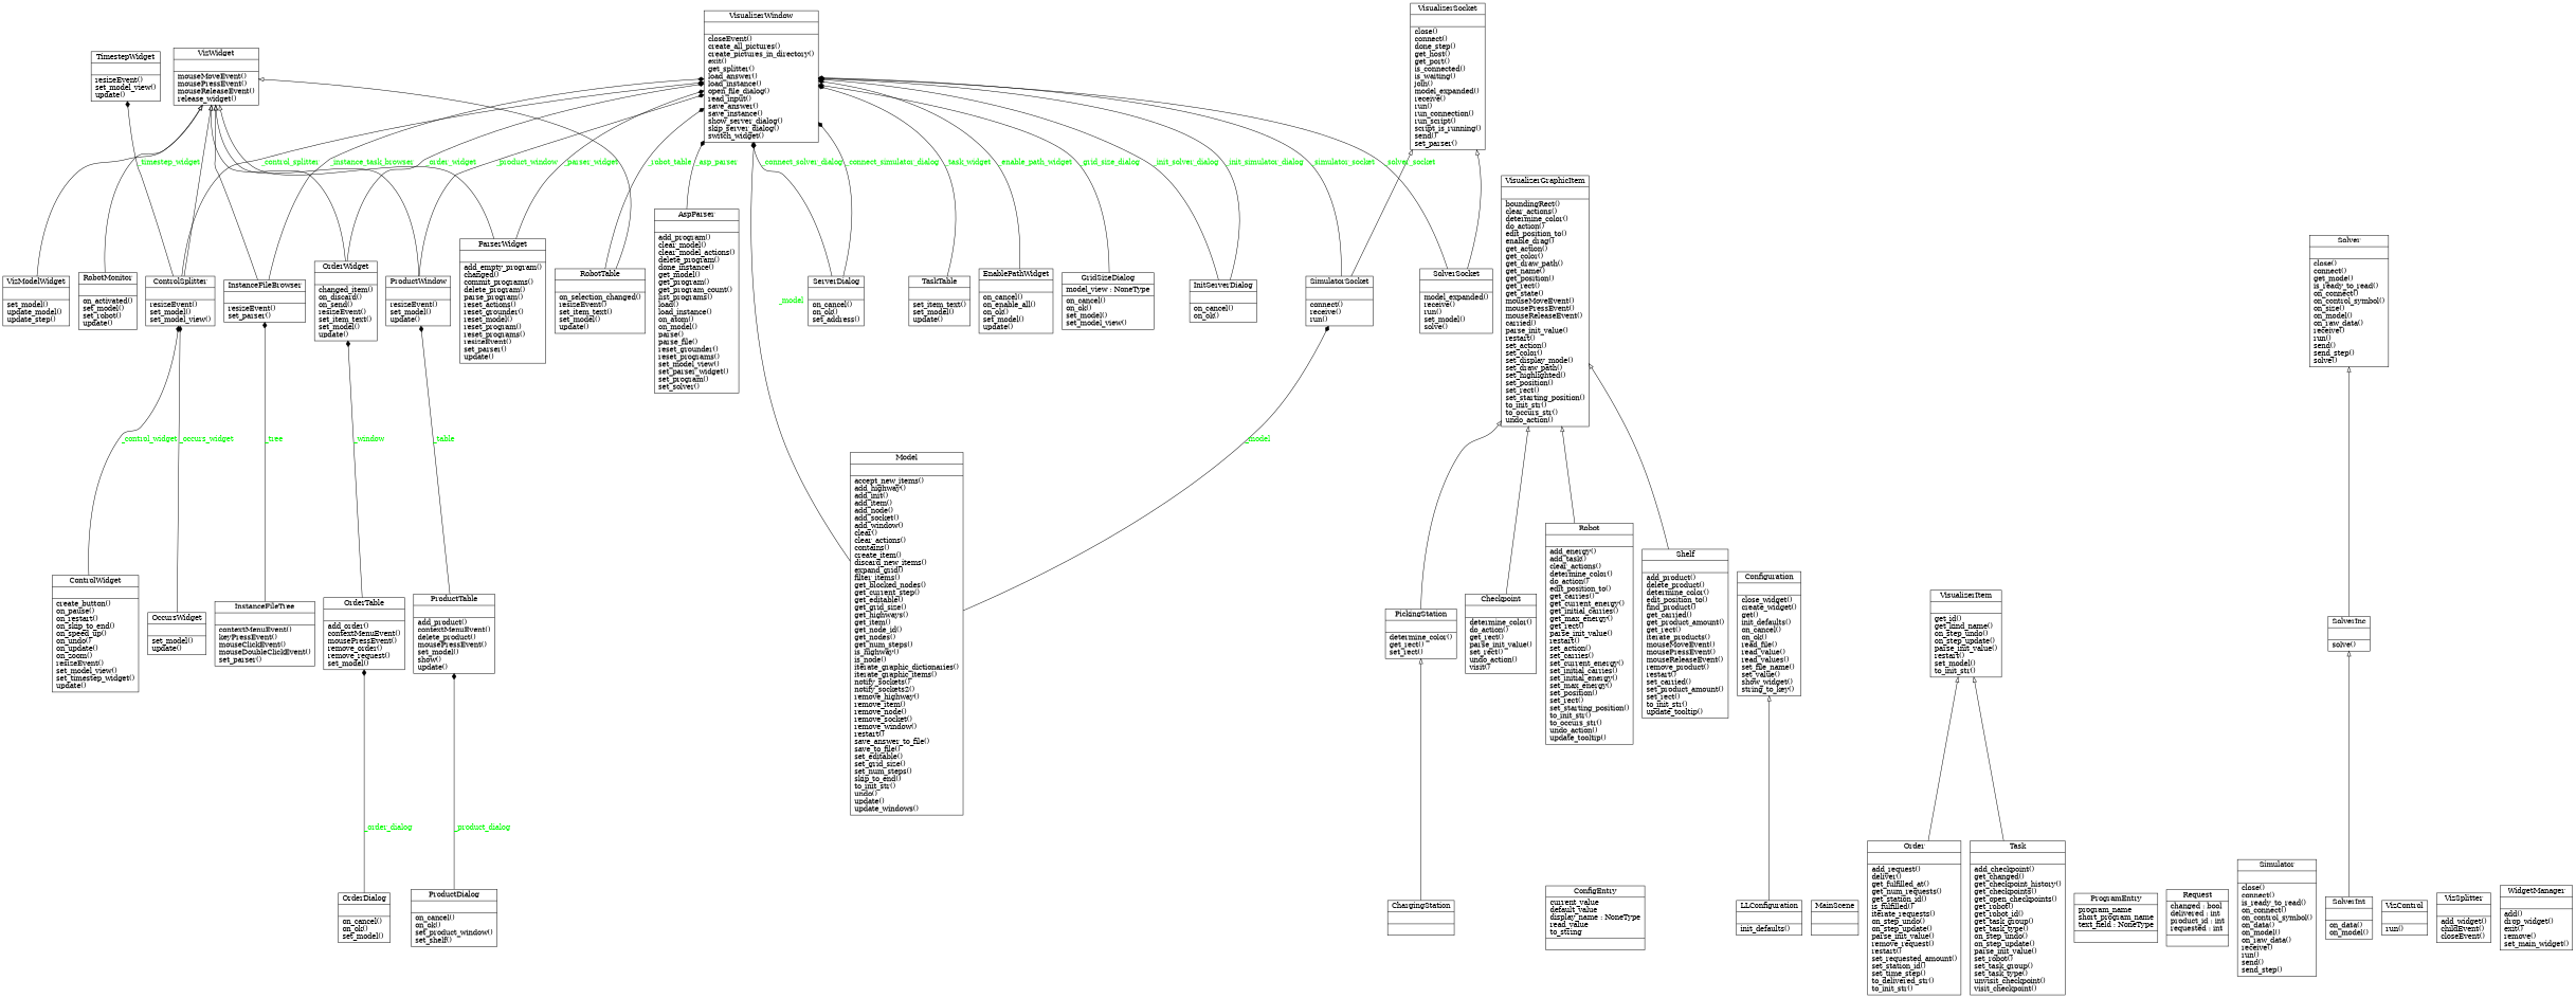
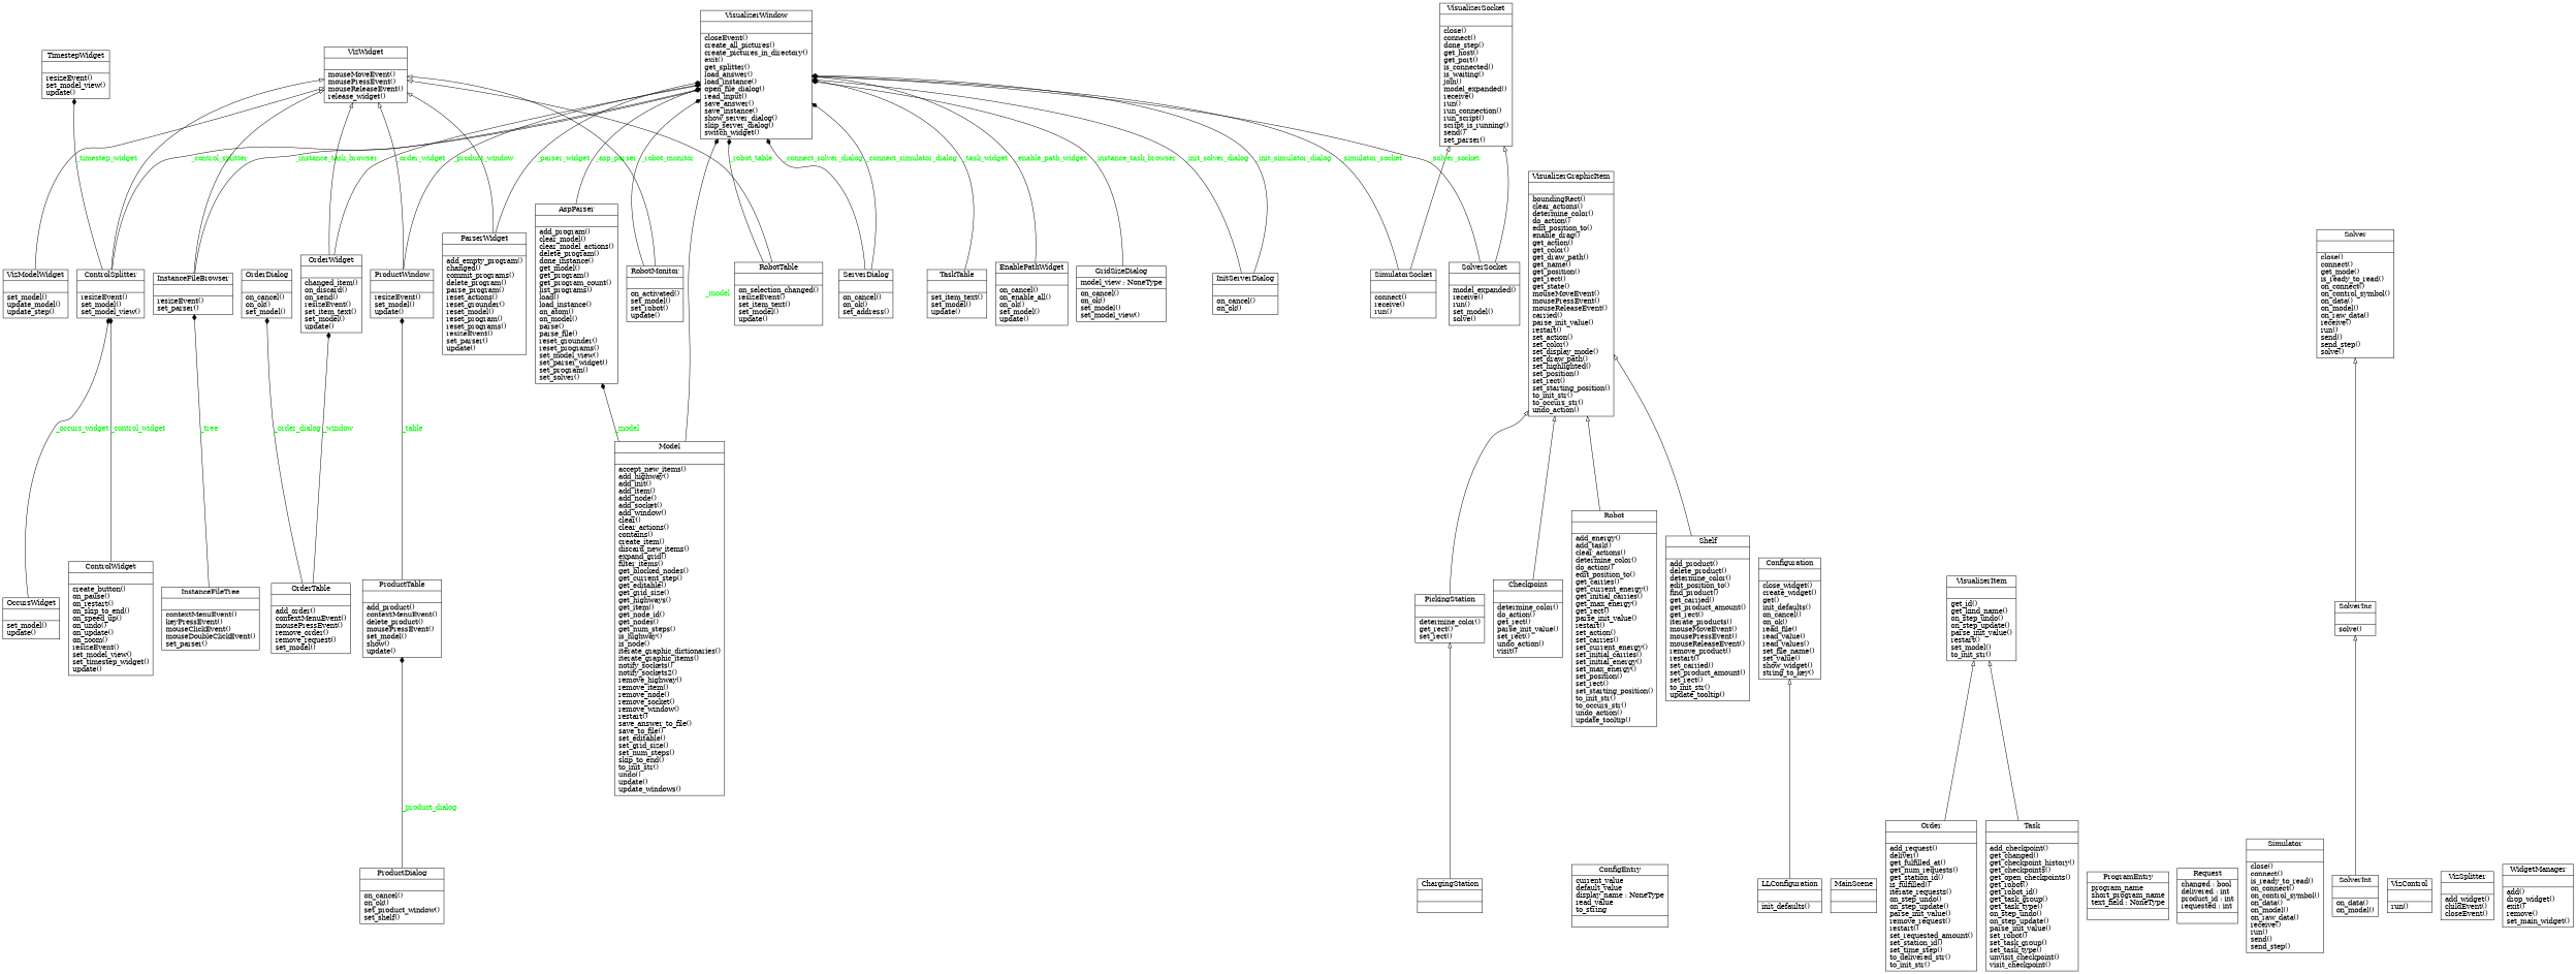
  digraph {
    rankdir=BT
    node [shape=record]
    edge [arrowhead=diamond arrowtail=none fontcolor=green style=solid]
    n1 [label="{AspParser|\l|add_program()\lclear_model()\lclear_model_actions()\ldelete_program()\ldone_instance()\lget_model()\lget_program()\lget_program_count()\llist_programs()\lload()\lload_instance()\lon_atom()\lon_model()\lparse()\lparse_file()\lreset_grounder()\lreset_programs()\lset_model_view()\lset_parser_widget()\lset_program()\lset_solver()\l}"]
    n2 [label="{VisualizerWindow|\l|closeEvent()\lcreate_all_pictures()\lcreate_pictures_in_directory()\lexit()\lget_splitter()\lload_answer()\lload_instance()\lopen_file_dialog()\lread_input()\lsave_answer()\lsave_instance()\lshow_server_dialog()\lskip_server_dialog()\lswitch_widget()\l}"]
    n3 [label="{ChargingStation|\l|}"]
    n4 [label="{PickingStation|\l|determine_color()\lget_rect()\lset_rect()\l}"]
    n5 [label="{VisualizerGraphicItem|\l|boundingRect()\lclear_actions()\ldetermine_color()\ldo_action()\ledit_position_to()\lenable_drag()\lget_action()\lget_color()\lget_draw_path()\lget_name()\lget_position()\lget_rect()\lget_state()\lmouseMoveEvent()\lmousePressEvent()\lmouseReleaseEvent()\lcarried()\lparse_init_value()\lrestart()\lset_action()\lset_color()\lset_display_mode()\lset_draw_path()\lset_highlighted()\lset_position()\lset_rect()\lset_starting_position()\lto_init_str()\lto_occurs_str()\lundo_action()\l}"]
    n6 [label="{Checkpoint|\l|determine_color()\ldo_action()\lget_rect()\lparse_init_value()\lset_rect()\lundo_action()\lvisit()\l}"]
    n7 [label="{ConfigEntry|current_value\ldefault_value\ldisplay_name : NoneType\lread_value\lto_string\l|}"]
    n8 [label="{Configuration|\l|close_widget()\lcreate_widget()\lget()\linit_defaults()\lon_cancel()\lon_ok()\lread_file()\lread_value()\lread_values()\lset_file_name()\lset_value()\lshow_widget()\lstring_to_key()\l}"]
    n9 [label="{ControlSplitter|\l|resizeEvent()\lset_model()\lset_model_view()\l}"]
    n10 [label="{VizWidget|\l|mouseMoveEvent()\lmousePressEvent()\lmouseReleaseEvent()\lrelease_widget()\l}"]
    n11 [label="{TimestepWidget|\l|resizeEvent()\lset_model_view()\lupdate()\l}"]
    n12 [label="{ControlWidget|\l|create_button()\lon_pause()\lon_restart()\lon_skip_to_end()\lon_speed_up()\lon_undo()\lon_update()\lon_zoom()\lresizeEvent()\lset_model_view()\lset_timestep_widget()\lupdate()\l}"]
    n13 [label="{EnablePathWidget|\l|on_cancel()\lon_enable_all()\lon_ok()\lset_model()\lupdate()\l}"]
    n14 [label="{GridSizeDialog|model_view : NoneType\l|on_cancel()\lon_ok()\lset_model()\lset_model_view()\l}"]
    n15 [label="{InitServerDialog|\l|on_cancel()\lon_ok()\l}"]
    n16 [label="{InstanceFileBrowser|\l|resizeEvent()\lset_parser()\l}"]
    n17 [label="{InstanceFileTree|\l|contextMenuEvent()\lkeyPressEvent()\lmouseClickEvent()\lmouseDoubleClickEvent()\lset_parser()\l}"]
    n18 [label="{LLConfiguration|\l|init_defaults()\l}"]
    n19 [label="{MainScene|\l|}"]
    n20 [label="{Model|\l|accept_new_items()\ladd_highway()\ladd_init()\ladd_item()\ladd_node()\ladd_socket()\ladd_window()\lclear()\lclear_actions()\lcontains()\lcreate_item()\ldiscard_new_items()\lexpand_grid()\lfilter_items()\lget_blocked_nodes()\lget_current_step()\lget_editable()\lget_grid_size()\lget_highways()\lget_item()\lget_node_id()\lget_nodes()\lget_num_steps()\lis_highway()\lis_node()\literate_graphic_dictionaries()\literate_graphic_items()\lnotify_sockets()\lnotify_sockets2()\lremove_highway()\lremove_item()\lremove_node()\lremove_socket()\lremove_window()\lrestart()\lsave_answer_to_file()\lsave_to_file()\lset_editable()\lset_grid_size()\lset_num_steps()\lskip_to_end()\lto_init_str()\lundo()\lupdate()\lupdate_windows()\l}"]
    n21 [label="{OccursWidget|\l|set_model()\lupdate()\l}"]
    n22 [label="{Order|\l|add_request()\ldeliver()\lget_fulfilled_at()\lget_num_requests()\lget_station_id()\lis_fulfilled()\literate_requests()\lon_step_undo()\lon_step_update()\lparse_init_value()\lremove_request()\lrestart()\lset_requested_amount()\lset_station_id()\lset_time_step()\lto_delivered_str()\lto_init_str()\l}"]
    n23 [label="{VisualizerItem|\l|get_id()\lget_kind_name()\lon_step_undo()\lon_step_update()\lparse_init_value()\lrestart()\lset_model()\lto_init_str()\l}"]
    n24 [label="{OrderDialog|\l|on_cancel()\lon_ok()\lset_model()\l}"]
    n25 [label="{OrderTable|\l|add_order()\lcontextMenuEvent()\lmousePressEvent()\lremove_order()\lremove_request()\lset_model()\l}"]
    n26 [label="{OrderWidget|\l|changed_item()\lon_discard()\lon_send()\lresizeEvent()\lset_item_text()\lset_model()\lupdate()\l}"]
    n27 [label="{ParserWidget|\l|add_empty_program()\lchanged()\lcommit_programs()\ldelete_program()\lparse_program()\lreset_actions()\lreset_grounder()\lreset_model()\lreset_program()\lreset_programs()\lresizeEvent()\lset_parser()\lupdate()\l}"]
    n28 [label="{ProductDialog|\l|on_cancel()\lon_ok()\lset_product_window()\lset_shelf()\l}"]
    n29 [label="{ProductTable|\l|add_product()\lcontextMenuEvent()\ldelete_product()\lmousePressEvent()\lset_model()\lshow()\lupdate()\l}"]
    n30 [label="{ProductWindow|\l|resizeEvent()\lset_model()\lupdate()\l}"]
    n31 [label="{ProgramEntry|program_name\lshort_program_name\ltext_field : NoneType\l|}"]
    n32 [label="{Request|changed : bool\ldelivered : int\lproduct_id : int\lrequested : int\l|}"]
    n33 [label="{Robot|\l|add_energy()\ladd_task()\lclear_actions()\ldetermine_color()\ldo_action()\ledit_position_to()\lget_carries()\lget_current_energy()\lget_initial_carries()\lget_max_energy()\lget_rect()\lparse_init_value()\lrestart()\lset_action()\lset_carries()\lset_current_energy()\lset_initial_carries()\lset_initial_energy()\lset_max_energy()\lset_position()\lset_rect()\lset_starting_position()\lto_init_str()\lto_occurs_str()\lundo_action()\lupdate_tooltip()\l}"]
    n34 [label="{RobotMonitor|\l|on_activated()\lset_model()\lset_robot()\lupdate()\l}"]
    n35 [label="{RobotTable|\l|on_selection_changed()\lresizeEvent()\lset_item_text()\lset_model()\lupdate()\l}"]
    n36 [label="{ServerDialog|\l|on_cancel()\lon_ok()\lset_address()\l}"]
    n37 [label="{Shelf|\l|add_product()\ldelete_product()\ldetermine_color()\ledit_position_to()\lfind_product()\lget_carried()\lget_product_amount()\lget_rect()\literate_products()\lmouseMoveEvent()\lmousePressEvent()\lmouseReleaseEvent()\lremove_product()\lrestart()\lset_carried()\lset_product_amount()\lset_rect()\lto_init_str()\lupdate_tooltip()\l}"]
    n38 [label="{Simulator|\l|close()\lconnect()\lis_ready_to_read()\lon_connect()\lon_control_symbol()\lon_data()\lon_model()\lon_raw_data()\lreceive()\lrun()\lsend()\lsend_step()\l}"]
    n39 [label="{SimulatorSocket|\l|connect()\lreceive()\lrun()\l}"]
    n40 [label="{VisualizerSocket|\l|close()\lconnect()\ldone_step()\lget_host()\lget_port()\lis_connected()\lis_waiting()\ljoin()\lmodel_expanded()\lreceive()\lrun()\lrun_connection()\lrun_script()\lscript_is_running()\lsend()\lset_parser()\l}"]
-   n41 [label="{Solver|\l|close()\lconnect()\lget_mode()\lis_ready_to_read()\lon_connect()\lon_control_symbol()\lon_size()\lon_model()\lon_raw_data()\lreceive()\lrun()\lsend()\lsend_step()\lsolve()\l}"]
+   n41 [label="{Solver|\l|close()\lconnect()\lget_mode()\lis_ready_to_read()\lon_connect()\lon_control_symbol()\lon_data()\lon_model()\lon_raw_data()\lreceive()\lrun()\lsend()\lsend_step()\lsolve()\l}"]
    n42 [label="{SolverInc|\l|solve()\l}"]
    n43 [label="{SolverInt|\l|on_data()\lon_model()\l}"]
    n44 [label="{SolverSocket|\l|model_expanded()\lreceive()\lrun()\lset_model()\lsolve()\l}"]
    n45 [label="{Task|\l|add_checkpoint()\lget_changed()\lget_checkpoint_history()\lget_checkpoints()\lget_open_checkpoints()\lget_robot()\lget_robot_id()\lget_task_group()\lget_task_type()\lon_step_undo()\lon_step_update()\lparse_init_value()\lset_robot()\lset_task_group()\lset_task_type()\lunvisit_checkpoint()\lvisit_checkpoint()\l}"]
    n46 [label="{TaskTable|\l|set_item_text()\lset_model()\lupdate()\l}"]
    n47 [label="{VizControl|\l|run()\l}"]
    n48 [label="{VizModelWidget|\l|set_model()\lupdate_model()\lupdate_step()\l}"]
    n49 [label="{VizSplitter|\l|add_widget()\lchildEvent()\lcloseEvent()\l}"]
    n50 [label="{WidgetManager|\l|add()\ldrop_widget()\lexit()\lremove()\lset_main_widget()\l}"]
    n1 -> n2 [label=_asp_parser]
    n3 -> n4 [arrowhead=empty fontcolor="" style=""]
    n4 -> n5 [arrowhead=empty fontcolor="" style=""]
    n6 -> n5 [arrowhead=empty fontcolor="" style=""]
    n9 -> n2 [label=_control_splitter]
    n9 -> n10 [arrowhead=empty fontcolor="" style=""]
    n9 -> n11 [label=_timestep_widget]
    n12 -> n9 [label=_control_widget]
    n13 -> n2 [label=_enable_path_widget]
-   n14 -> n2 [label=_grid_size_dialog]
+   n14 -> n2 [label=_instance_task_browser]
    n15 -> n2 [label=_init_solver_dialog]
    n15 -> n2 [label=_init_simulator_dialog]
    n16 -> n2 [label=_instance_task_browser]
    n16 -> n10 [arrowhead=empty fontcolor="" style=""]
    n17 -> n16 [label=_tree]
    n18 -> n8 [arrowhead=empty fontcolor="" style=""]
-   n20 -> n39 [label=_model]
+   n20 -> n1 [label=_model]
    n20 -> n2 [label=_model]
    n21 -> n9 [label=_occurs_widget]
    n22 -> n23 [arrowhead=empty fontcolor="" style=""]
-   n24 -> n25 [label=_order_dialog]
+   n25 -> n24 [label=_order_dialog]
    n25 -> n26 [label=_window]
    n26 -> n2 [label=_order_widget]
    n26 -> n10 [arrowhead=empty fontcolor="" style=""]
    n27 -> n2 [label=_parser_widget]
    n27 -> n10 [arrowhead=empty fontcolor="" style=""]
    n28 -> n29 [label=_product_dialog]
    n29 -> n30 [label=_table]
    n30 -> n2 [label=_product_window]
    n30 -> n10 [arrowhead=empty fontcolor="" style=""]
    n33 -> n5 [arrowhead=empty fontcolor="" style=""]
+   n34 -> n2 [label=_robot_monitor]
    n34 -> n10 [arrowhead=empty fontcolor="" style=""]
    n35 -> n2 [label=_robot_table]
    n35 -> n10 [arrowhead=empty fontcolor="" style=""]
    n36 -> n2 [label=_connect_solver_dialog]
    n36 -> n2 [label=_connect_simulator_dialog]
    n37 -> n5 [arrowhead=empty fontcolor="" style=""]
    n39 -> n2 [label=_simulator_socket]
    n39 -> n40 [arrowhead=empty fontcolor="" style=""]
    n42 -> n41 [arrowhead=empty fontcolor="" style=""]
    n43 -> n42 [arrowhead=empty fontcolor="" style=""]
    n44 -> n2 [label=_solver_socket]
    n44 -> n40 [arrowhead=empty fontcolor="" style=""]
    n45 -> n23 [arrowhead=empty fontcolor="" style=""]
    n46 -> n2 [label=_task_widget]
    n48 -> n10 [arrowhead=empty fontcolor="" style=""]
  }
